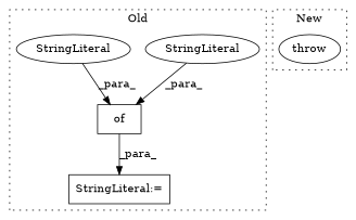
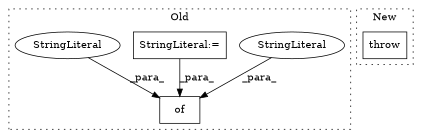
  digraph {
    node [a=45 shape=box]
    n1 [a=32 l="3,1" label=of s="7986,8186"]
    n2 [l=26 label=StringLiteral s=8105 shape=ellipse]
    n3 [a=7 l=1 label="StringLiteral:=" s=7981]
    n4 [l=21 label=StringLiteral s=8050 shape=ellipse]
-   n5 [a=53 l=6 label=throw s=5172 shape=ellipse]
+   n5 [a=53 l=6 label=throw s=5172]
    subgraph cluster_1 {
      label=Old
      style=dotted
      n1
      n2
      n3
      n4
    }
    subgraph cluster_2 {
      label=New
      style=dotted
      n5
    }
-   n1 -> n3 [label=_para_]
+   n3 -> n1 [label=_para_]
    n2 -> n1 [label=_para_]
    n4 -> n1 [label=_para_]
  }
